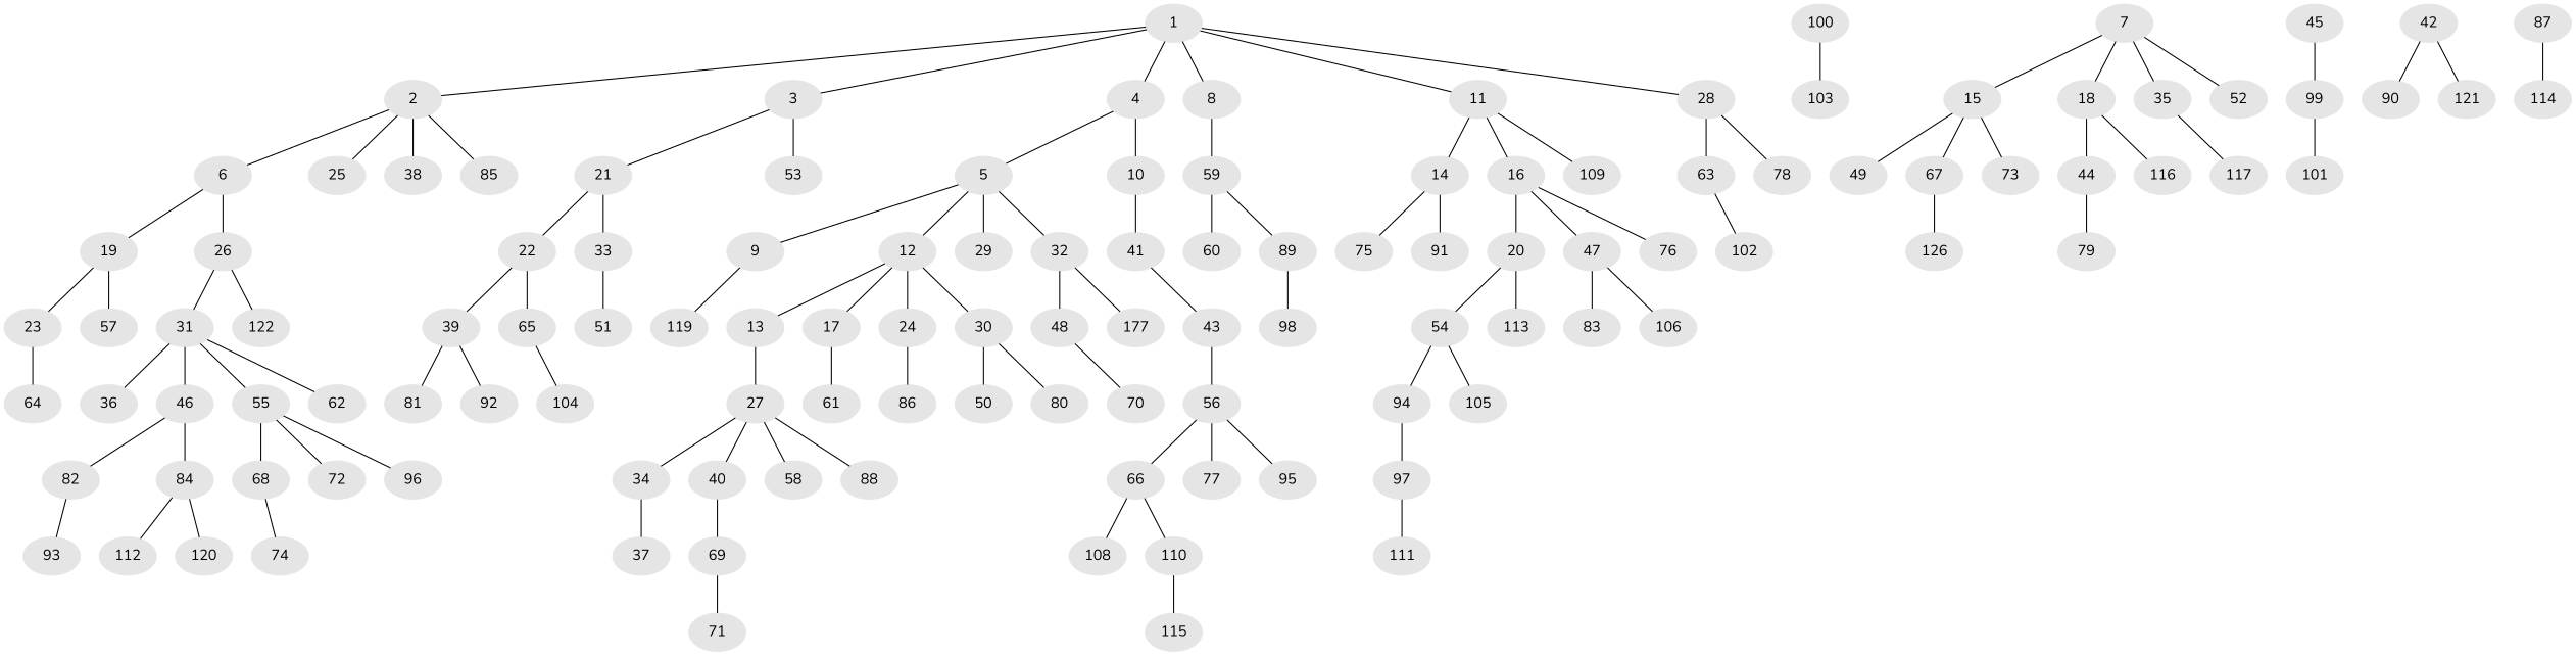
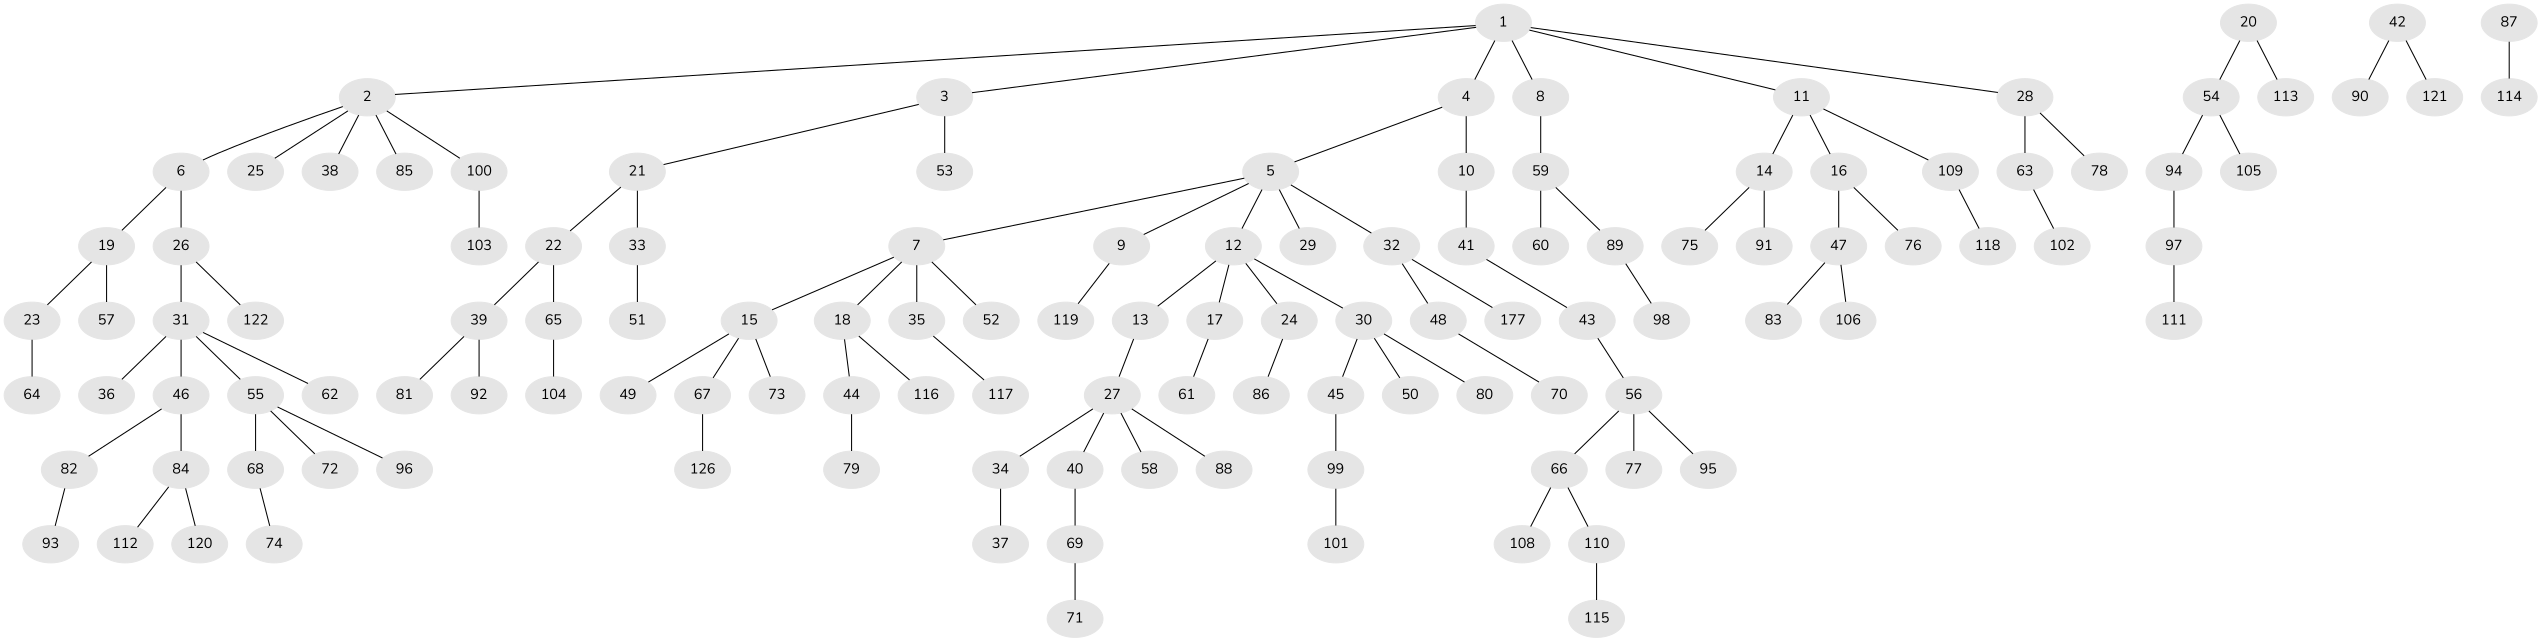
  graph {
    fontname=Nunito
    node [color=gray90 fontname=Nunito style=filled]
    edge [fontname=Nunito]
    1
    2
    3
    4
    8
    11
    28
    6
    25
    38
    85
    100
    21
    53
    5
    10
    59
    14
    16
    109
    63
    78
    19
    26
    103
    22
    33
    7
    9
    12
    29
    32
    41
    15
    18
    35
    52
    119
    13
    17
    24
    30
    48
    n44 [label=177]
    23
    57
    31
    122
    49
    67
    73
    44
    116
    117
    60
    89
    43
    75
    91
    20
    47
    76
+   118
    27
    61
    86
    45
    50
    80
    34
    40
    58
    88
    n74 [label=126]
    54
    113
    83
    106
    79
    64
    94
    105
    39
    65
    51
    81
    92
    104
    36
    46
    55
    62
    37
    69
    102
    99
    82
    84
    68
    72
    96
    70
    71
    42
    90
    121
    56
    66
    77
    95
    101
    93
    112
    120
    97
    74
    108
    110
    98
    115
    87
    114
    111
    1 -- 2
    1 -- 3
    1 -- 4
    1 -- 8
    1 -- 11
    1 -- 28
    2 -- 6
    2 -- 25
    2 -- 38
    2 -- 85
+   2 -- 100
    3 -- 21
    3 -- 53
    4 -- 5
    4 -- 10
    8 -- 59
    11 -- 14
    11 -- 16
    11 -- 109
    28 -- 63
    28 -- 78
    6 -- 19
    6 -- 26
    100 -- 103
    21 -- 22
    21 -- 33
+   5 -- 7
    5 -- 9
    5 -- 12
    5 -- 29
    5 -- 32
    10 -- 41
    59 -- 60
    59 -- 89
    14 -- 75
    14 -- 91
-   16 -- 20
    16 -- 47
    16 -- 76
+   109 -- 118
    63 -- 102
    19 -- 23
    19 -- 57
    26 -- 31
    26 -- 122
    22 -- 39
    22 -- 65
    33 -- 51
    7 -- 15
    7 -- 18
    7 -- 35
    7 -- 52
    9 -- 119
    12 -- 13
    12 -- 17
    12 -- 24
    12 -- 30
    32 -- 48
    32 -- n44
    41 -- 43
    15 -- 49
    15 -- 67
    15 -- 73
    18 -- 44
    18 -- 116
    35 -- 117
    13 -- 27
    17 -- 61
    24 -- 86
+   30 -- 45
    30 -- 50
    30 -- 80
    48 -- 70
    23 -- 64
    31 -- 36
    31 -- 46
    31 -- 55
    31 -- 62
    67 -- n74
    44 -- 79
    89 -- 98
    43 -- 56
    20 -- 54
    20 -- 113
    47 -- 83
    47 -- 106
    27 -- 34
    27 -- 40
    27 -- 58
    27 -- 88
    45 -- 99
    34 -- 37
    40 -- 69
    54 -- 94
    54 -- 105
    94 -- 97
    39 -- 81
    39 -- 92
    65 -- 104
    46 -- 82
    46 -- 84
    55 -- 68
    55 -- 72
    55 -- 96
    69 -- 71
    99 -- 101
    82 -- 93
    84 -- 112
    84 -- 120
    68 -- 74
    42 -- 90
    42 -- 121
    56 -- 66
    56 -- 77
    56 -- 95
    66 -- 108
    66 -- 110
    97 -- 111
    110 -- 115
    87 -- 114
  }
